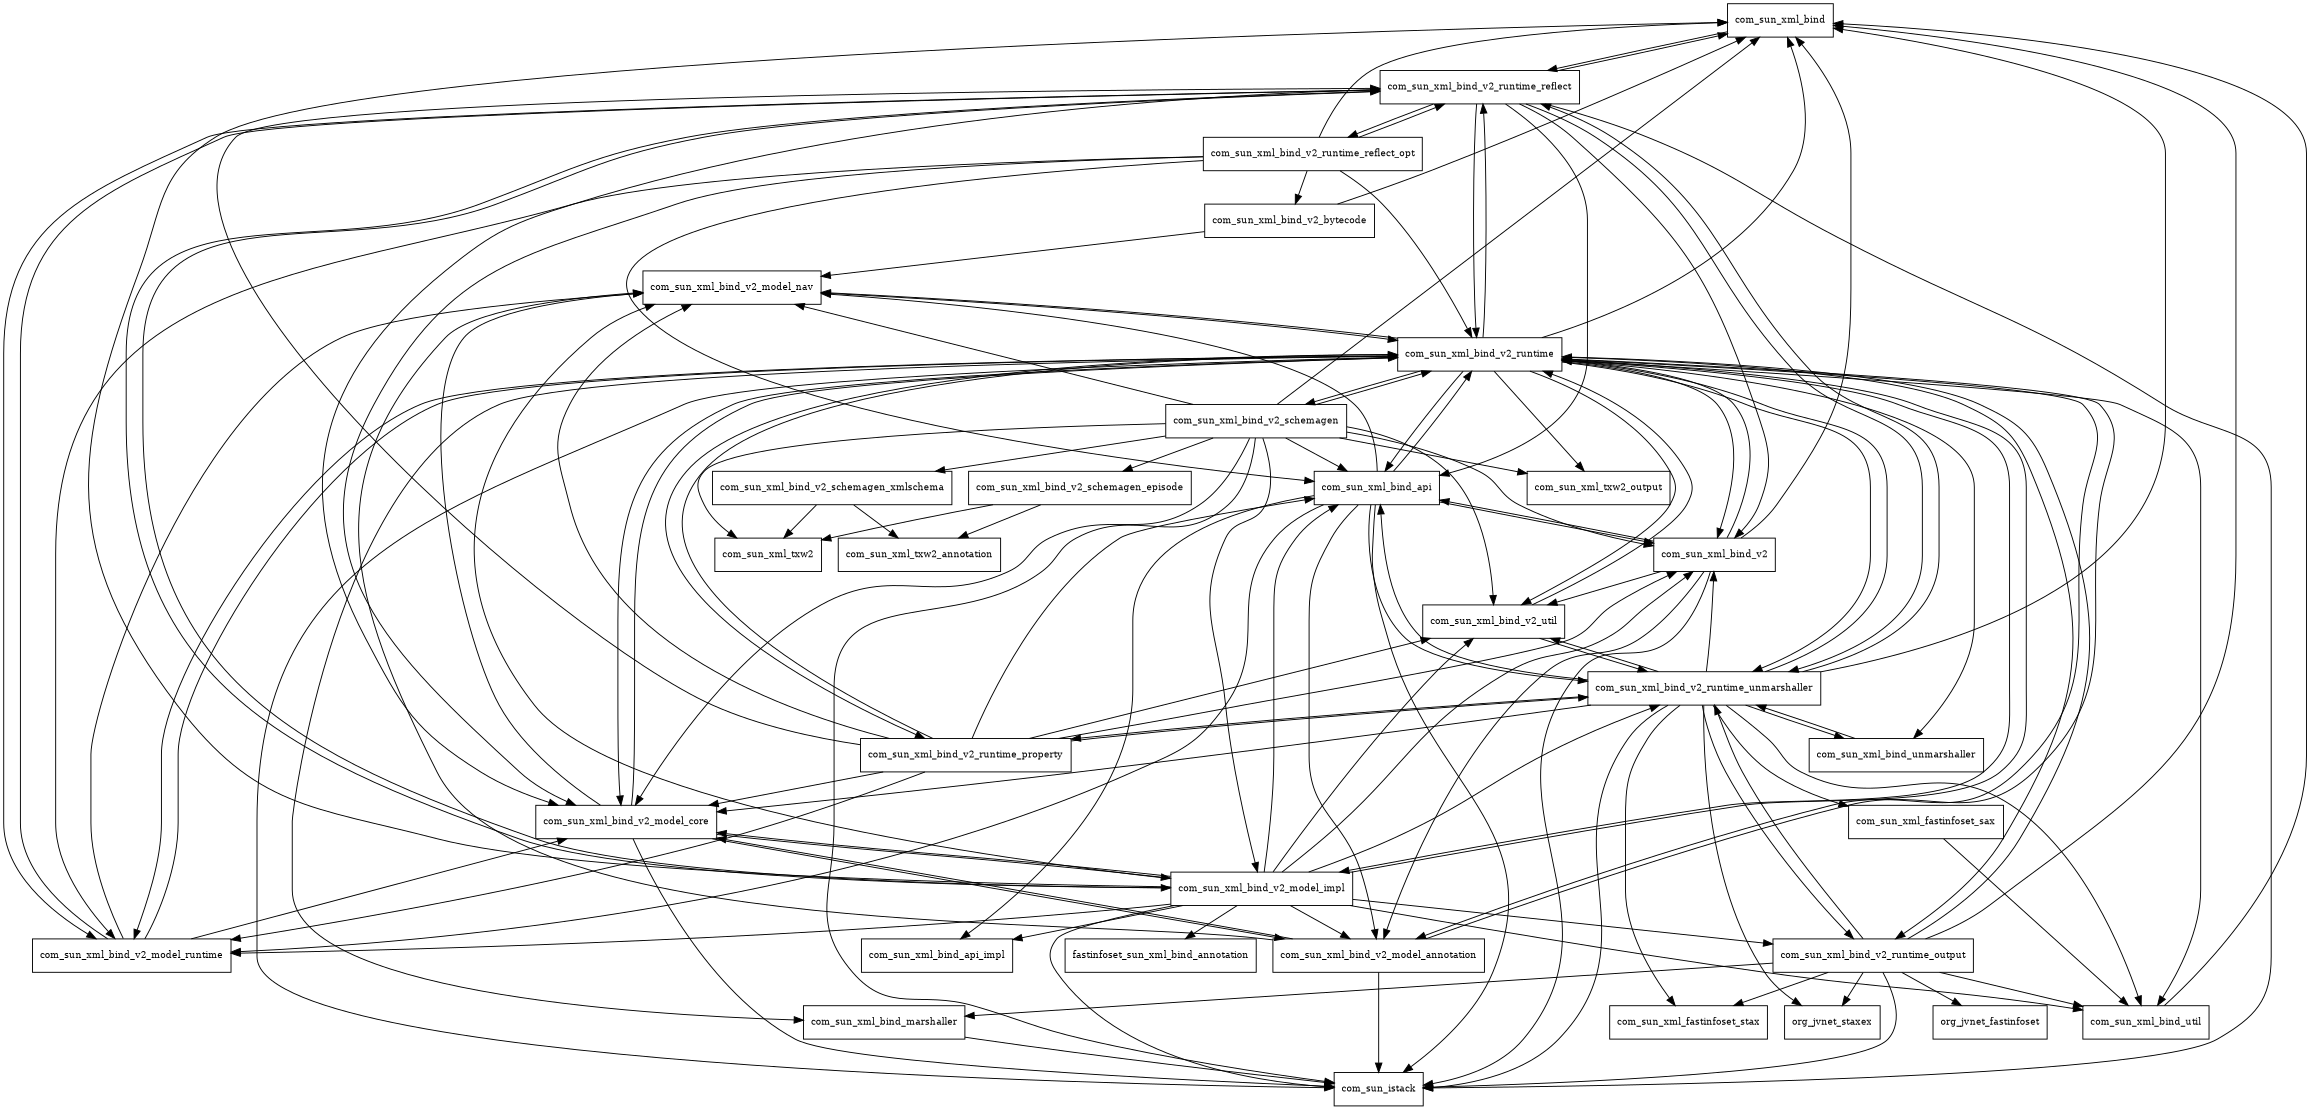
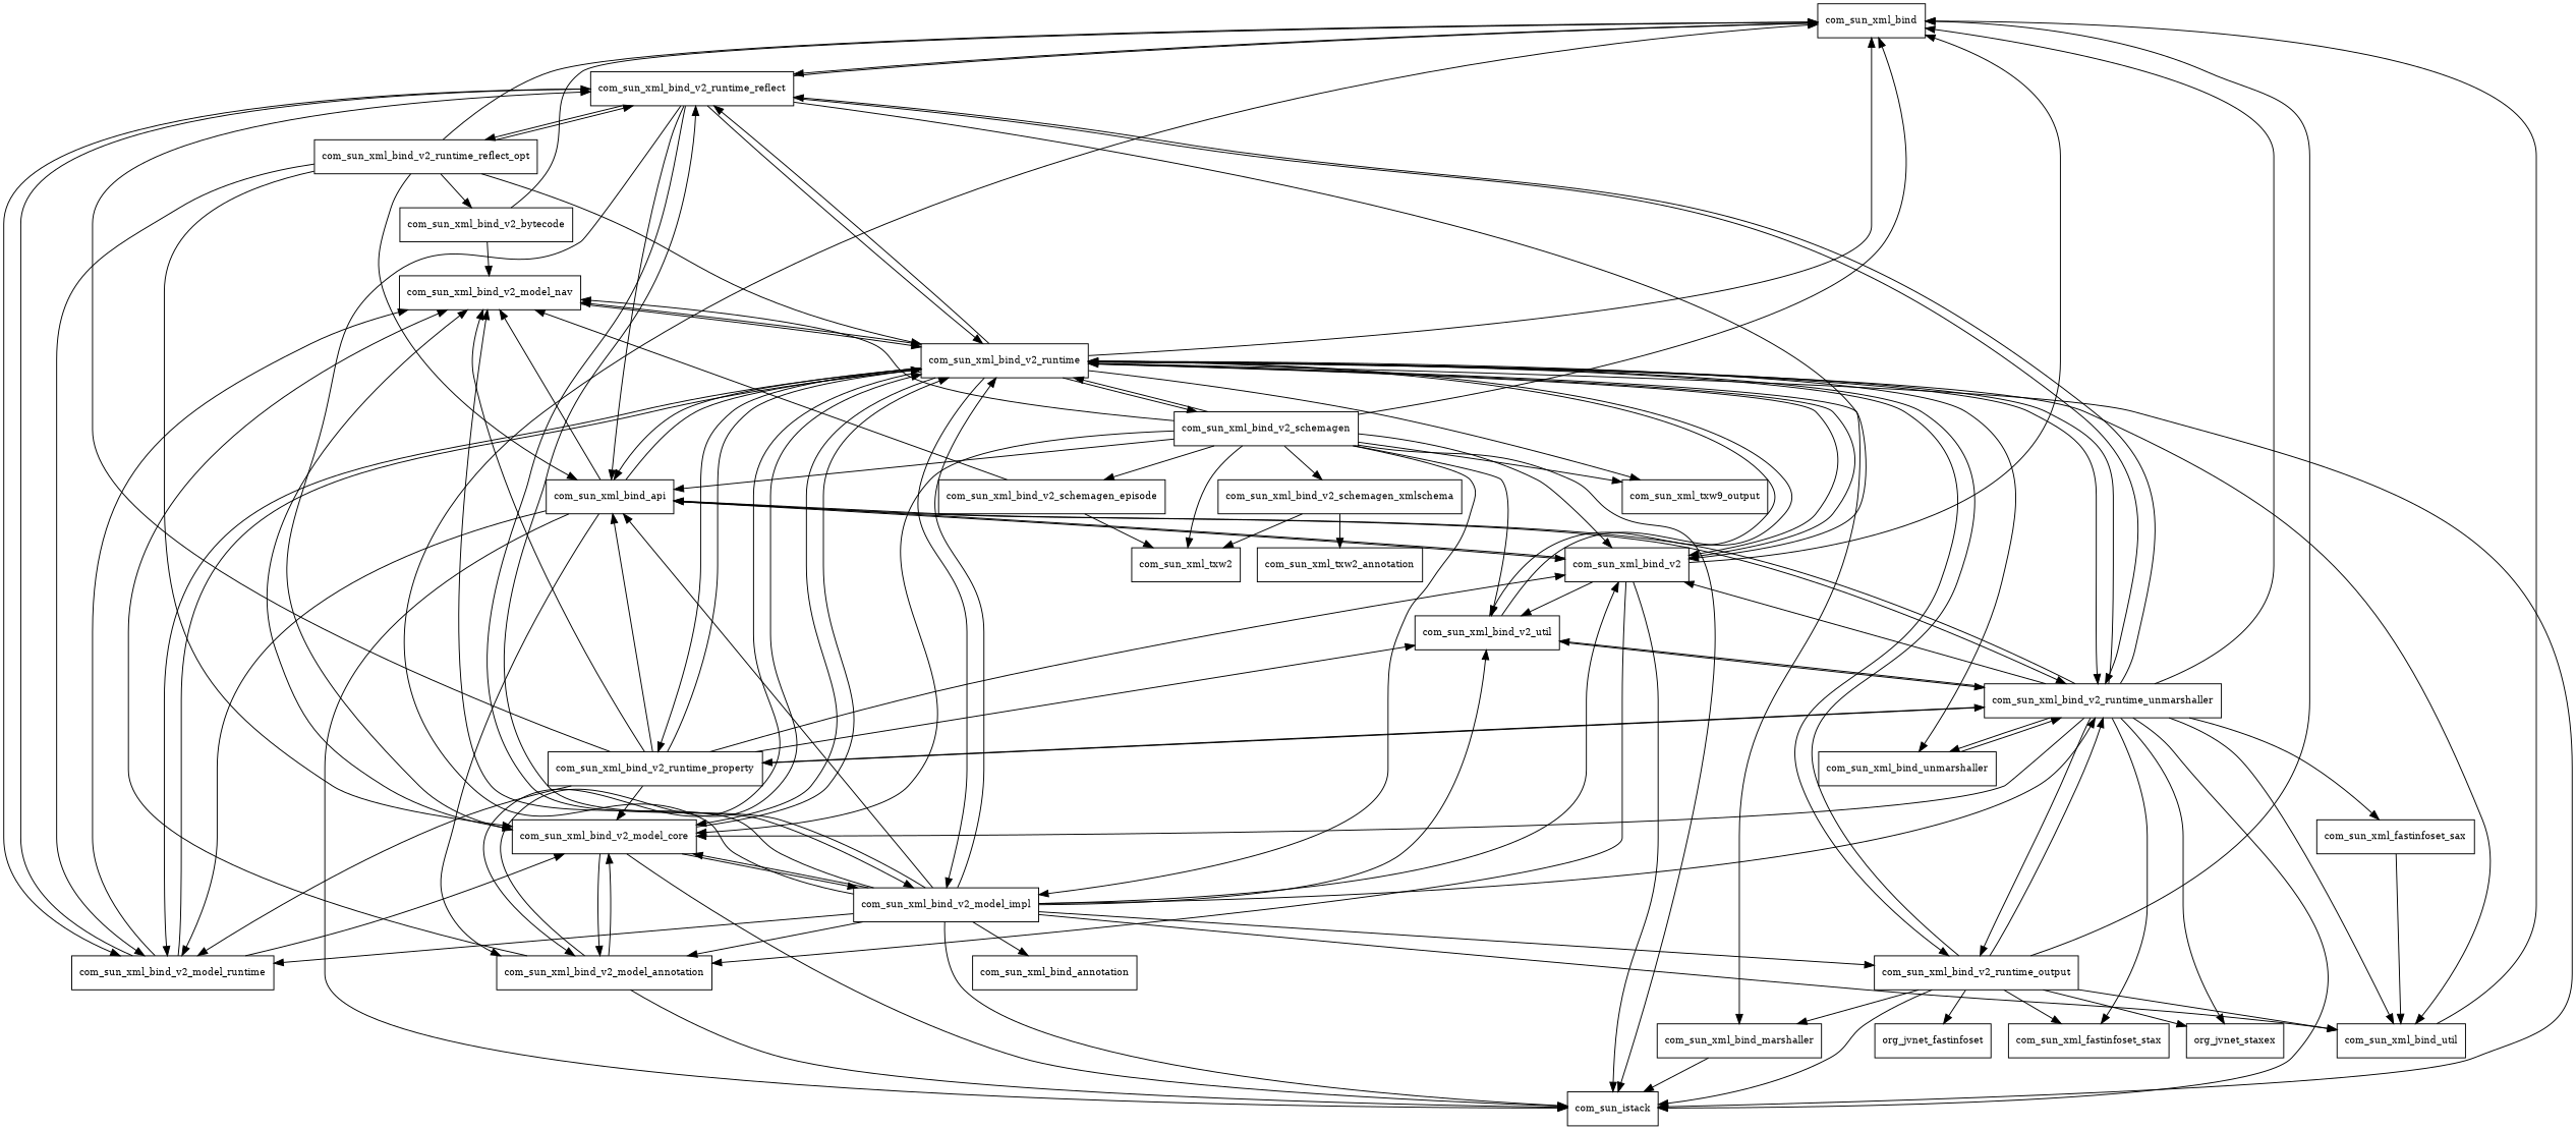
  digraph {
    node [fontsize=10.0 shape=box]
    com_sun_xml_bind
    com_sun_xml_bind_v2_runtime_reflect
    com_sun_xml_bind_api
    com_sun_istack
    com_sun_xml_bind_v2
    com_sun_xml_bind_v2_model_runtime
    com_sun_xml_bind_v2_runtime
    com_sun_xml_bind_v2_runtime_unmarshaller
    com_sun_xml_bind_v2_model_core
    com_sun_xml_bind_v2_model_impl
    com_sun_xml_bind_v2_runtime_reflect_opt
    com_sun_xml_bind_v2_model_nav
-   com_sun_xml_bind_api_impl
    com_sun_xml_bind_v2_model_annotation
    com_sun_xml_bind_v2_util
    com_sun_xml_bind_marshaller
    com_sun_xml_bind_util
    com_sun_xml_bind_unmarshaller
    com_sun_xml_bind_v2_runtime_output
    com_sun_xml_bind_v2_runtime_property
    com_sun_xml_bind_v2_schemagen
-   com_sun_xml_txw2_output
+   com_sun_xml_txw2_output [label=com_sun_xml_txw9_output]
    com_sun_xml_fastinfoset_stax
    org_jvnet_staxex
    com_sun_xml_fastinfoset_sax
-   com_sun_xml_bind_annotation [label=fastinfoset_sun_xml_bind_annotation]
+   com_sun_xml_bind_annotation
    com_sun_xml_bind_v2_bytecode
    org_jvnet_fastinfoset
    com_sun_xml_bind_v2_schemagen_episode
    com_sun_xml_bind_v2_schemagen_xmlschema
    com_sun_xml_txw2
    com_sun_xml_txw2_annotation
    com_sun_xml_bind -> com_sun_xml_bind_v2_runtime_reflect
    com_sun_xml_bind_v2_runtime_reflect -> com_sun_xml_bind
    com_sun_xml_bind_v2_runtime_reflect -> com_sun_xml_bind_api
-   com_sun_xml_bind_v2_runtime_reflect -> com_sun_istack
    com_sun_xml_bind_v2_runtime_reflect -> com_sun_xml_bind_v2
    com_sun_xml_bind_v2_runtime_reflect -> com_sun_xml_bind_v2_model_runtime
    com_sun_xml_bind_v2_runtime_reflect -> com_sun_xml_bind_v2_runtime
    com_sun_xml_bind_v2_runtime_reflect -> com_sun_xml_bind_v2_runtime_unmarshaller
    com_sun_xml_bind_v2_runtime_reflect -> com_sun_xml_bind_v2_model_core
    com_sun_xml_bind_v2_runtime_reflect -> com_sun_xml_bind_v2_model_impl
    com_sun_xml_bind_v2_runtime_reflect -> com_sun_xml_bind_v2_runtime_reflect_opt
    com_sun_xml_bind_api -> com_sun_istack
    com_sun_xml_bind_api -> com_sun_xml_bind_v2
    com_sun_xml_bind_api -> com_sun_xml_bind_v2_model_runtime
    com_sun_xml_bind_api -> com_sun_xml_bind_v2_runtime
    com_sun_xml_bind_api -> com_sun_xml_bind_v2_runtime_unmarshaller
    com_sun_xml_bind_api -> com_sun_xml_bind_v2_model_nav
-   com_sun_xml_bind_api -> com_sun_xml_bind_api_impl
    com_sun_xml_bind_api -> com_sun_xml_bind_v2_model_annotation
    com_sun_xml_bind_v2 -> com_sun_xml_bind
    com_sun_xml_bind_v2 -> com_sun_xml_bind_api
    com_sun_xml_bind_v2 -> com_sun_istack
    com_sun_xml_bind_v2 -> com_sun_xml_bind_v2_runtime
    com_sun_xml_bind_v2 -> com_sun_xml_bind_v2_model_annotation
    com_sun_xml_bind_v2 -> com_sun_xml_bind_v2_util
    com_sun_xml_bind_v2_model_runtime -> com_sun_xml_bind_v2_runtime_reflect
    com_sun_xml_bind_v2_model_runtime -> com_sun_xml_bind_v2_runtime
    com_sun_xml_bind_v2_model_runtime -> com_sun_xml_bind_v2_model_core
    com_sun_xml_bind_v2_model_runtime -> com_sun_xml_bind_v2_model_nav
    com_sun_xml_bind_v2_runtime -> com_sun_xml_bind
    com_sun_xml_bind_v2_runtime -> com_sun_xml_bind_v2_runtime_reflect
    com_sun_xml_bind_v2_runtime -> com_sun_xml_bind_api
    com_sun_xml_bind_v2_runtime -> com_sun_istack
    com_sun_xml_bind_v2_runtime -> com_sun_xml_bind_v2
    com_sun_xml_bind_v2_runtime -> com_sun_xml_bind_v2_model_runtime
    com_sun_xml_bind_v2_runtime -> com_sun_xml_bind_v2_runtime_unmarshaller
    com_sun_xml_bind_v2_runtime -> com_sun_xml_bind_v2_model_core
    com_sun_xml_bind_v2_runtime -> com_sun_xml_bind_v2_model_impl
    com_sun_xml_bind_v2_runtime -> com_sun_xml_bind_v2_model_nav
    com_sun_xml_bind_v2_runtime -> com_sun_xml_bind_v2_model_annotation
    com_sun_xml_bind_v2_runtime -> com_sun_xml_bind_v2_util
    com_sun_xml_bind_v2_runtime -> com_sun_xml_bind_marshaller
    com_sun_xml_bind_v2_runtime -> com_sun_xml_bind_util
    com_sun_xml_bind_v2_runtime -> com_sun_xml_bind_unmarshaller
    com_sun_xml_bind_v2_runtime -> com_sun_xml_bind_v2_runtime_output
    com_sun_xml_bind_v2_runtime -> com_sun_xml_bind_v2_runtime_property
    com_sun_xml_bind_v2_runtime -> com_sun_xml_bind_v2_schemagen
    com_sun_xml_bind_v2_runtime -> com_sun_xml_txw2_output
    com_sun_xml_bind_v2_runtime_unmarshaller -> com_sun_xml_bind
    com_sun_xml_bind_v2_runtime_unmarshaller -> com_sun_xml_bind_v2_runtime_reflect
    com_sun_xml_bind_v2_runtime_unmarshaller -> com_sun_xml_bind_api
    com_sun_xml_bind_v2_runtime_unmarshaller -> com_sun_istack
    com_sun_xml_bind_v2_runtime_unmarshaller -> com_sun_xml_bind_v2
    com_sun_xml_bind_v2_runtime_unmarshaller -> com_sun_xml_bind_v2_runtime
    com_sun_xml_bind_v2_runtime_unmarshaller -> com_sun_xml_bind_v2_model_core
    com_sun_xml_bind_v2_runtime_unmarshaller -> com_sun_xml_bind_v2_util
    com_sun_xml_bind_v2_runtime_unmarshaller -> com_sun_xml_bind_util
    com_sun_xml_bind_v2_runtime_unmarshaller -> com_sun_xml_bind_unmarshaller
    com_sun_xml_bind_v2_runtime_unmarshaller -> com_sun_xml_bind_v2_runtime_output
    com_sun_xml_bind_v2_runtime_unmarshaller -> com_sun_xml_bind_v2_runtime_property
    com_sun_xml_bind_v2_runtime_unmarshaller -> com_sun_xml_fastinfoset_stax
    com_sun_xml_bind_v2_runtime_unmarshaller -> org_jvnet_staxex
    com_sun_xml_bind_v2_runtime_unmarshaller -> com_sun_xml_fastinfoset_sax
    com_sun_xml_bind_v2_model_core -> com_sun_istack
    com_sun_xml_bind_v2_model_core -> com_sun_xml_bind_v2_runtime
    com_sun_xml_bind_v2_model_core -> com_sun_xml_bind_v2_model_impl
    com_sun_xml_bind_v2_model_core -> com_sun_xml_bind_v2_model_nav
    com_sun_xml_bind_v2_model_core -> com_sun_xml_bind_v2_model_annotation
    com_sun_xml_bind_v2_model_impl -> com_sun_xml_bind
    com_sun_xml_bind_v2_model_impl -> com_sun_xml_bind_v2_runtime_reflect
    com_sun_xml_bind_v2_model_impl -> com_sun_xml_bind_api
    com_sun_xml_bind_v2_model_impl -> com_sun_istack
    com_sun_xml_bind_v2_model_impl -> com_sun_xml_bind_v2
    com_sun_xml_bind_v2_model_impl -> com_sun_xml_bind_v2_model_runtime
    com_sun_xml_bind_v2_model_impl -> com_sun_xml_bind_v2_runtime
    com_sun_xml_bind_v2_model_impl -> com_sun_xml_bind_v2_runtime_unmarshaller
    com_sun_xml_bind_v2_model_impl -> com_sun_xml_bind_v2_model_core
    com_sun_xml_bind_v2_model_impl -> com_sun_xml_bind_v2_model_nav
-   com_sun_xml_bind_v2_model_impl -> com_sun_xml_bind_api_impl
    com_sun_xml_bind_v2_model_impl -> com_sun_xml_bind_v2_model_annotation
    com_sun_xml_bind_v2_model_impl -> com_sun_xml_bind_v2_util
    com_sun_xml_bind_v2_model_impl -> com_sun_xml_bind_util
    com_sun_xml_bind_v2_model_impl -> com_sun_xml_bind_v2_runtime_output
    com_sun_xml_bind_v2_model_impl -> com_sun_xml_bind_annotation
    com_sun_xml_bind_v2_runtime_reflect_opt -> com_sun_xml_bind
    com_sun_xml_bind_v2_runtime_reflect_opt -> com_sun_xml_bind_v2_runtime_reflect
    com_sun_xml_bind_v2_runtime_reflect_opt -> com_sun_xml_bind_api
    com_sun_xml_bind_v2_runtime_reflect_opt -> com_sun_xml_bind_v2_model_runtime
    com_sun_xml_bind_v2_runtime_reflect_opt -> com_sun_xml_bind_v2_runtime
    com_sun_xml_bind_v2_runtime_reflect_opt -> com_sun_xml_bind_v2_model_core
    com_sun_xml_bind_v2_runtime_reflect_opt -> com_sun_xml_bind_v2_bytecode
    com_sun_xml_bind_v2_model_nav -> com_sun_xml_bind_v2_runtime
    com_sun_xml_bind_v2_model_annotation -> com_sun_istack
    com_sun_xml_bind_v2_model_annotation -> com_sun_xml_bind_v2_runtime
    com_sun_xml_bind_v2_model_annotation -> com_sun_xml_bind_v2_model_core
    com_sun_xml_bind_v2_model_annotation -> com_sun_xml_bind_v2_model_nav
    com_sun_xml_bind_v2_util -> com_sun_xml_bind_v2_runtime
    com_sun_xml_bind_v2_util -> com_sun_xml_bind_v2_runtime_unmarshaller
    com_sun_xml_bind_marshaller -> com_sun_istack
    com_sun_xml_bind_util -> com_sun_xml_bind
    com_sun_xml_bind_unmarshaller -> com_sun_xml_bind_v2_runtime_unmarshaller
    com_sun_xml_bind_v2_runtime_output -> com_sun_xml_bind
    com_sun_xml_bind_v2_runtime_output -> com_sun_istack
    com_sun_xml_bind_v2_runtime_output -> com_sun_xml_bind_v2_runtime
    com_sun_xml_bind_v2_runtime_output -> com_sun_xml_bind_v2_runtime_unmarshaller
    com_sun_xml_bind_v2_runtime_output -> com_sun_xml_bind_marshaller
    com_sun_xml_bind_v2_runtime_output -> com_sun_xml_bind_util
    com_sun_xml_bind_v2_runtime_output -> com_sun_xml_fastinfoset_stax
    com_sun_xml_bind_v2_runtime_output -> org_jvnet_staxex
    com_sun_xml_bind_v2_runtime_output -> org_jvnet_fastinfoset
    com_sun_xml_bind_v2_runtime_property -> com_sun_xml_bind_v2_runtime_reflect
    com_sun_xml_bind_v2_runtime_property -> com_sun_xml_bind_api
    com_sun_xml_bind_v2_runtime_property -> com_sun_xml_bind_v2
    com_sun_xml_bind_v2_runtime_property -> com_sun_xml_bind_v2_model_runtime
    com_sun_xml_bind_v2_runtime_property -> com_sun_xml_bind_v2_runtime
    com_sun_xml_bind_v2_runtime_property -> com_sun_xml_bind_v2_runtime_unmarshaller
    com_sun_xml_bind_v2_runtime_property -> com_sun_xml_bind_v2_model_core
    com_sun_xml_bind_v2_runtime_property -> com_sun_xml_bind_v2_model_nav
    com_sun_xml_bind_v2_runtime_property -> com_sun_xml_bind_v2_util
    com_sun_xml_bind_v2_schemagen -> com_sun_xml_bind
    com_sun_xml_bind_v2_schemagen -> com_sun_xml_bind_api
    com_sun_xml_bind_v2_schemagen -> com_sun_istack
    com_sun_xml_bind_v2_schemagen -> com_sun_xml_bind_v2
    com_sun_xml_bind_v2_schemagen -> com_sun_xml_bind_v2_runtime
    com_sun_xml_bind_v2_schemagen -> com_sun_xml_bind_v2_model_core
    com_sun_xml_bind_v2_schemagen -> com_sun_xml_bind_v2_model_impl
    com_sun_xml_bind_v2_schemagen -> com_sun_xml_bind_v2_model_nav
    com_sun_xml_bind_v2_schemagen -> com_sun_xml_bind_v2_util
    com_sun_xml_bind_v2_schemagen -> com_sun_xml_txw2_output
    com_sun_xml_bind_v2_schemagen -> com_sun_xml_bind_v2_schemagen_episode
    com_sun_xml_bind_v2_schemagen -> com_sun_xml_bind_v2_schemagen_xmlschema
    com_sun_xml_bind_v2_schemagen -> com_sun_xml_txw2
    com_sun_xml_fastinfoset_sax -> com_sun_xml_bind_util
    com_sun_xml_bind_v2_bytecode -> com_sun_xml_bind
    com_sun_xml_bind_v2_bytecode -> com_sun_xml_bind_v2_model_nav
    com_sun_xml_bind_v2_schemagen_episode -> com_sun_xml_txw2
-   com_sun_xml_bind_v2_schemagen_episode -> com_sun_xml_txw2_annotation
+   com_sun_xml_bind_v2_schemagen_episode -> com_sun_xml_bind_v2_model_nav
    com_sun_xml_bind_v2_schemagen_xmlschema -> com_sun_xml_txw2
    com_sun_xml_bind_v2_schemagen_xmlschema -> com_sun_xml_txw2_annotation
  }
